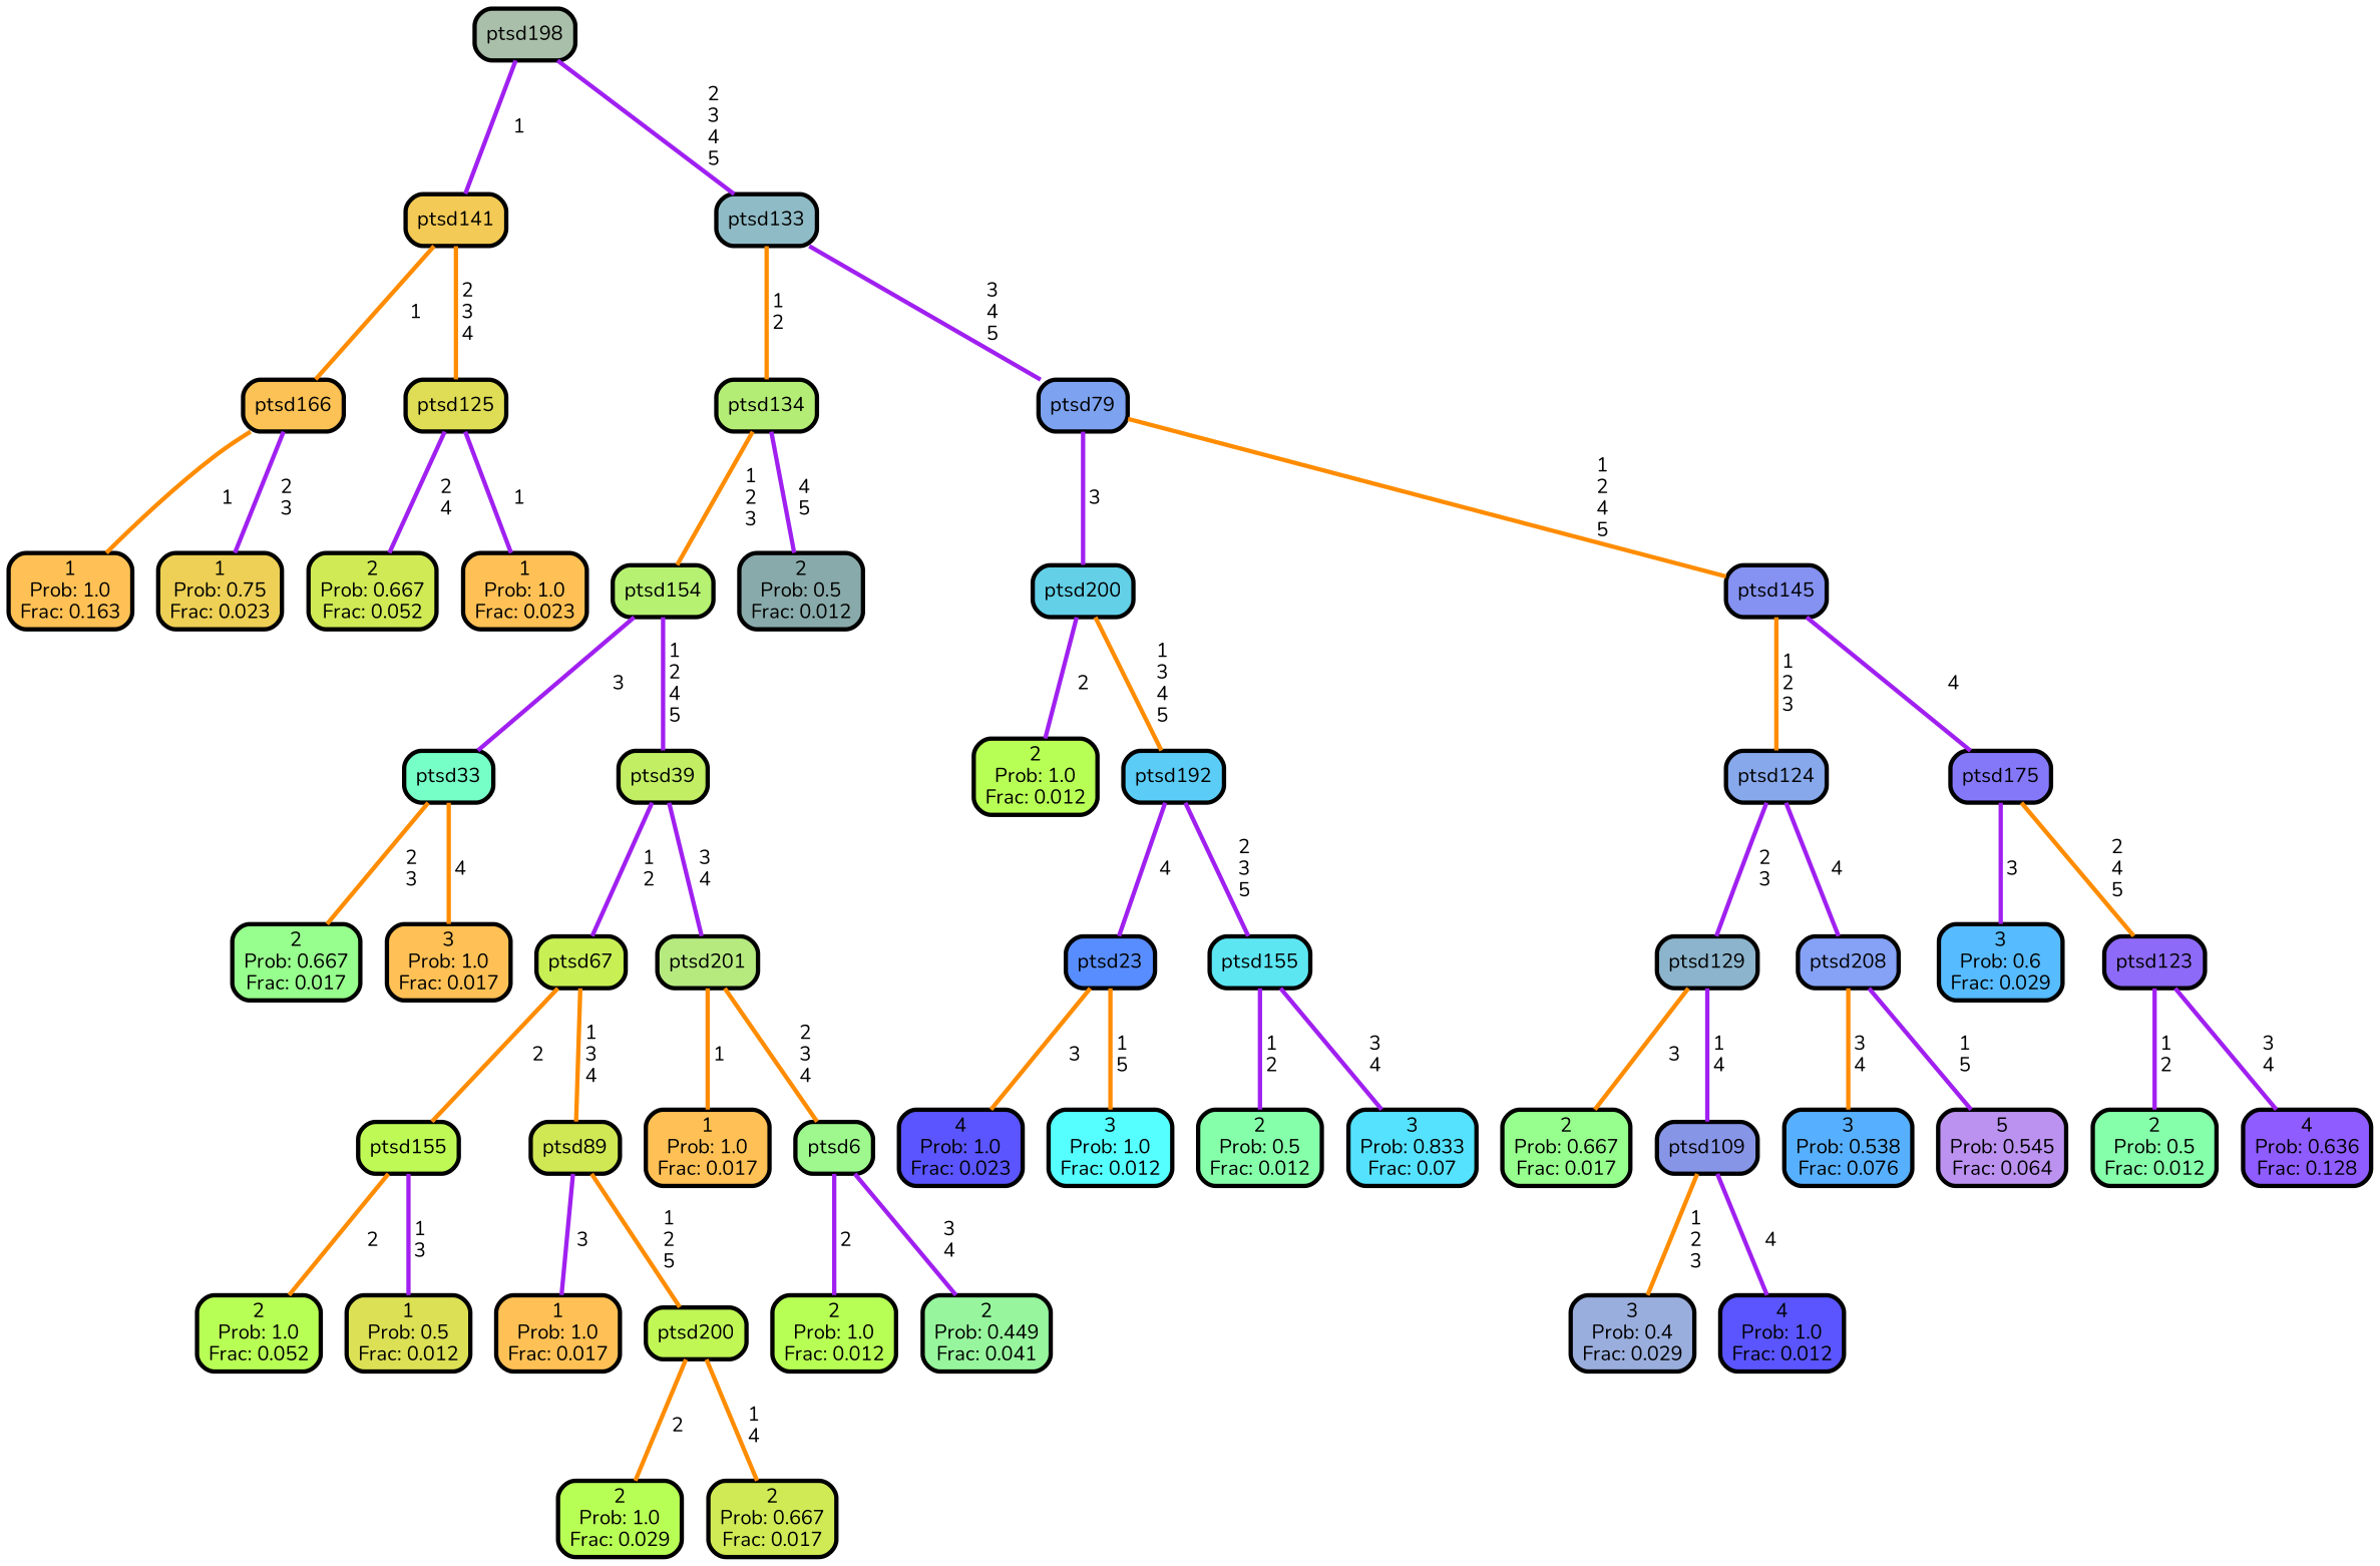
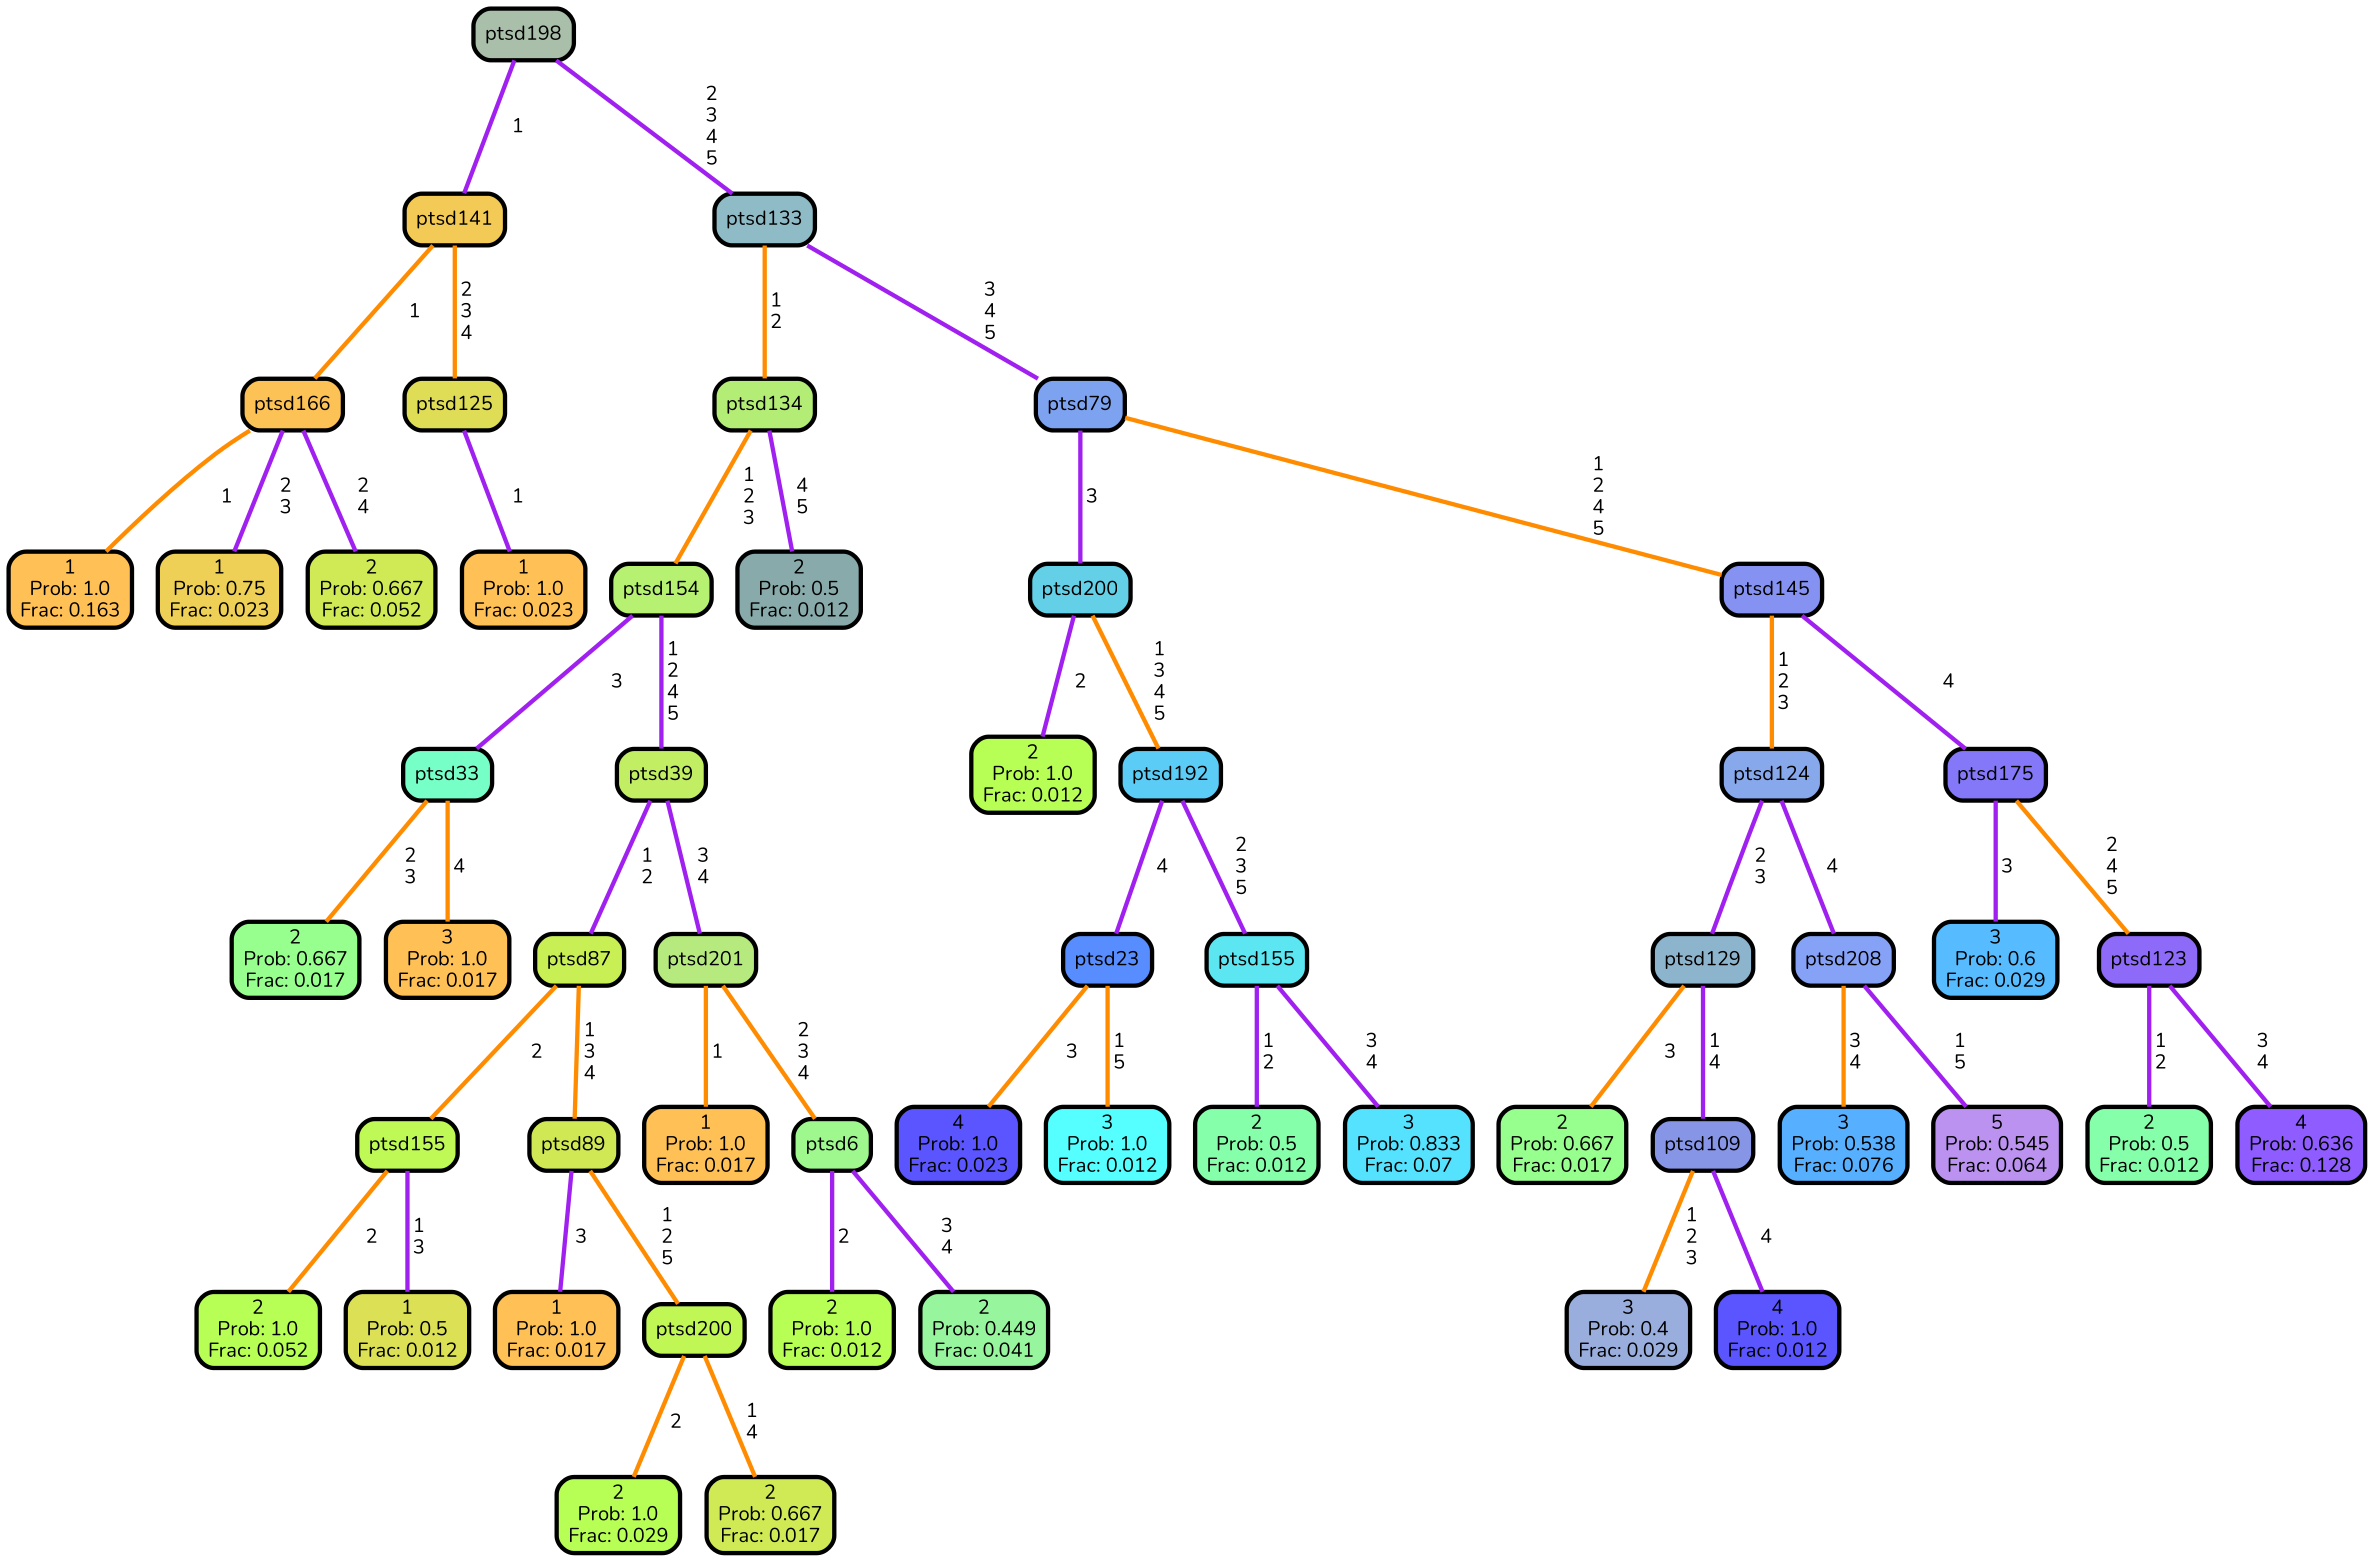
  graph {
    fontname=Nunito
    ranksep="0 equally"
    splines=straight
    node [color=black fillcolor="#ffc155" fontcolor=black fontname=Nunito penwidth=3 shape=box style="filled, rounded"]
    edge [color=purple fontname=Nunito penwidth=3]
    n1 [label="1\nProb: 1.0\nFrac: 0.163"]
    n2 [fillcolor="#fcc255" label=ptsd166]
    n3 [fillcolor="#edd055" label="1\nProb: 0.75\nFrac: 0.023"]
    n4 [fillcolor="#f3ca55" label=ptsd141]
    n5 [fillcolor="#dedd55" label=ptsd125]
    n6 [label="1\nProb: 1.0\nFrac: 0.023"]
    n7 [fillcolor="#cfea55" label="2\nProb: 0.667\nFrac: 0.052"]
    n8 [fillcolor="#a9bfa9" label=ptsd198]
    n9 [fillcolor="#8fbbc6" label=ptsd133]
    n10 [fillcolor="#b4ed75" label=ptsd134]
    n11 [fillcolor="#7da2ef" label=ptsd79]
    n12 [fillcolor="#97ff8d" label="2\nProb: 0.667\nFrac: 0.017"]
    n13 [fillcolor="#76ffc6" label=ptsd33]
    n14 [label="3\nProb: 1.0\nFrac: 0.017"]
    n15 [fillcolor="#b6f172" label=ptsd154]
    n16 [fillcolor="#c2ee64" label=ptsd39]
-   n17 [fillcolor="#c8f055" label=ptsd67]
+   n17 [fillcolor="#c8f055" label=ptsd87]
    n18 [fillcolor="#b6ea7f" label=ptsd201]
    n19 [fillcolor="#b8ff55" label="2\nProb: 1.0\nFrac: 0.052"]
    n20 [fillcolor="#bef955" label=ptsd155]
    n21 [fillcolor="#dbe055" label="1\nProb: 0.5\nFrac: 0.012"]
    n22 [fillcolor="#d1e855" label=ptsd89]
    n23 [label="1\nProb: 1.0\nFrac: 0.017"]
    n24 [fillcolor="#c0f755" label=ptsd200]
    n25 [fillcolor="#b8ff55" label="2\nProb: 1.0\nFrac: 0.029"]
    n26 [fillcolor="#cfea55" label="2\nProb: 0.667\nFrac: 0.017"]
    n27 [label="1\nProb: 1.0\nFrac: 0.017"]
    n28 [fillcolor="#9ef88d" label=ptsd6]
    n29 [fillcolor="#b8ff55" label="2\nProb: 1.0\nFrac: 0.012"]
    n30 [fillcolor="#97f69d" label="2\nProb: 0.449\nFrac: 0.041"]
    n31 [fillcolor="#89aaaa" label="2\nProb: 0.5\nFrac: 0.012"]
    n32 [fillcolor="#63d0e7" label=ptsd200]
    n33 [fillcolor="#8592f1" label=ptsd145]
    n34 [fillcolor="#b8ff55" label="2\nProb: 1.0\nFrac: 0.012"]
    n35 [fillcolor="#5bccf6" label=ptsd192]
    n36 [fillcolor="#588dff" label=ptsd23]
    n37 [fillcolor="#5ce6f2" label=ptsd155]
    n38 [fillcolor="#5a55ff" label="4\nProb: 1.0\nFrac: 0.023"]
    n39 [fillcolor="#55ffff" label="3\nProb: 1.0\nFrac: 0.012"]
    n40 [fillcolor="#86ffaa" label="2\nProb: 0.5\nFrac: 0.012"]
    n41 [fillcolor="#55e2ff" label="3\nProb: 0.833\nFrac: 0.07"]
    n42 [fillcolor="#87a8eb" label=ptsd124]
    n43 [fillcolor="#8478f9" label=ptsd175]
    n44 [fillcolor="#97ff8d" label="2\nProb: 0.667\nFrac: 0.017"]
    n45 [fillcolor="#8cb4cc" label=ptsd129]
    n46 [fillcolor="#8795e6" label=ptsd109]
    n47 [fillcolor="#9aaedd" label="3\nProb: 0.4\nFrac: 0.029"]
    n48 [fillcolor="#5a55ff" label="4\nProb: 1.0\nFrac: 0.012"]
    n49 [fillcolor="#85a2f7" label=ptsd208]
    n50 [fillcolor="#57b0ff" label="3\nProb: 0.538\nFrac: 0.076"]
    n51 [fillcolor="#bb92ef" label="5\nProb: 0.545\nFrac: 0.064"]
    n52 [fillcolor="#57bbff" label="3\nProb: 0.6\nFrac: 0.029"]
    n53 [fillcolor="#8d6af7" label=ptsd123]
    n54 [fillcolor="#86ffaa" label="2\nProb: 0.5\nFrac: 0.012"]
    n55 [fillcolor="#8e5cff" label="4\nProb: 0.636\nFrac: 0.128"]
    subgraph sub_1 {
      rank=same
    }
    n2 -- n1 [color=darkorange label=" 1"]
    n2 -- n3 [label=" 2\n 3"]
    n4 -- n2 [color=darkorange label=" 1"]
    n4 -- n5 [color=darkorange label=" 2\n 3\n 4"]
    n5 -- n6 [label=" 1"]
-   n5 -- n7 [label=" 2\n 4"]
+   n2 -- n7 [label=" 2\n 4"]
    n8 -- n4 [label=" 1"]
    n8 -- n9 [label=" 2\n 3\n 4\n 5"]
    n9 -- n10 [color=darkorange label=" 1\n 2"]
    n9 -- n11 [label=" 3\n 4\n 5"]
    n10 -- n15 [color=darkorange label=" 1\n 2\n 3"]
    n10 -- n31 [label=" 4\n 5"]
    n11 -- n32 [label=" 3"]
    n11 -- n33 [color=darkorange label=" 1\n 2\n 4\n 5"]
    n13 -- n12 [color=darkorange label=" 2\n 3"]
    n13 -- n14 [color=darkorange label=" 4"]
    n15 -- n13 [label=" 3"]
    n15 -- n16 [label=" 1\n 2\n 4\n 5"]
    n16 -- n17 [label=" 1\n 2"]
    n16 -- n18 [label=" 3\n 4"]
    n17 -- n20 [color=darkorange label=" 2"]
    n17 -- n22 [color=darkorange label=" 1\n 3\n 4"]
    n18 -- n27 [color=darkorange label=" 1"]
    n18 -- n28 [color=darkorange label=" 2\n 3\n 4"]
    n20 -- n19 [color=darkorange label=" 2"]
    n20 -- n21 [label=" 1\n 3"]
    n22 -- n23 [label=" 3"]
    n22 -- n24 [color=darkorange label=" 1\n 2\n 5"]
    n24 -- n25 [color=darkorange label=" 2"]
    n24 -- n26 [color=darkorange label=" 1\n 4"]
    n28 -- n29 [label=" 2"]
    n28 -- n30 [label=" 3\n 4"]
    n32 -- n34 [label=" 2"]
    n32 -- n35 [color=darkorange label=" 1\n 3\n 4\n 5"]
    n33 -- n42 [color=darkorange label=" 1\n 2\n 3"]
    n33 -- n43 [label=" 4"]
    n35 -- n36 [label=" 4"]
    n35 -- n37 [label=" 2\n 3\n 5"]
    n36 -- n38 [color=darkorange label=" 3"]
    n36 -- n39 [color=darkorange label=" 1\n 5"]
    n37 -- n40 [label=" 1\n 2"]
    n37 -- n41 [label=" 3\n 4"]
    n42 -- n45 [label=" 2\n 3"]
    n42 -- n49 [label=" 4"]
    n43 -- n52 [label=" 3"]
    n43 -- n53 [color=darkorange label=" 2\n 4\n 5"]
    n45 -- n44 [color=darkorange label=" 3"]
    n45 -- n46 [label=" 1\n 4"]
    n46 -- n47 [color=darkorange label=" 1\n 2\n 3"]
    n46 -- n48 [label=" 4"]
    n49 -- n50 [color=darkorange label=" 3\n 4"]
    n49 -- n51 [label=" 1\n 5"]
    n53 -- n54 [label=" 1\n 2"]
    n53 -- n55 [label=" 3\n 4"]
  }
